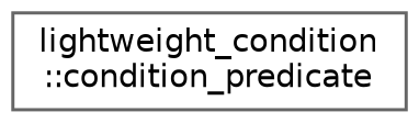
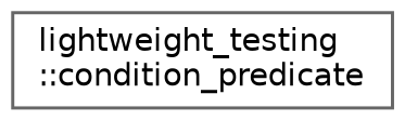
  digraph {
    rankdir=LR
-   n1 [color=grey40 fillcolor=white fontname=Helvetica fontsize=10 height=0.2 label="lightweight_condition\l::condition_predicate" shape=box style=filled width=0.4]
+   n1 [color=grey40 fillcolor=white fontname=Helvetica fontsize=10 height=0.2 label="lightweight_testing\l::condition_predicate" shape=box style=filled width=0.4]
  }
